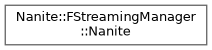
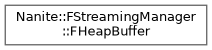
  digraph {
    rankdir=LR
-   n1 [color=grey40 fillcolor=white fontname=Helvetica fontsize=10 height=0.2 label="Nanite::FStreamingManager\l::Nanite" shape=box style=filled width=0.4]
+   n1 [color=grey40 fillcolor=white fontname=Helvetica fontsize=10 height=0.2 label="Nanite::FStreamingManager\l::FHeapBuffer" shape=box style=filled width=0.4]
  }
